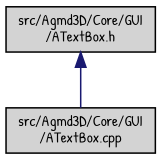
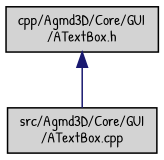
  digraph {
    fontname="Patrick Hand"
    node [color=black fillcolor=lightgrey fontname="Patrick Hand" fontsize=10 shape=record style=filled]
-   n1 [fontcolor=black height=0.2 label="src/Agmd3D/Core/GUI\l/ATextBox.h" width=0.4]
+   n1 [fontcolor=black height=0.2 label="cpp/Agmd3D/Core/GUI\l/ATextBox.h" width=0.4]
    n2 [height=0.2 label="src/Agmd3D/Core/GUI\l/ATextBox.cpp" width=0.4]
    n1 -> n2 [color=midnightblue dir=back fontname="Patrick Hand" fontsize=10 labelfontname=Helvetica labelfontsize=10 style=solid]
  }
